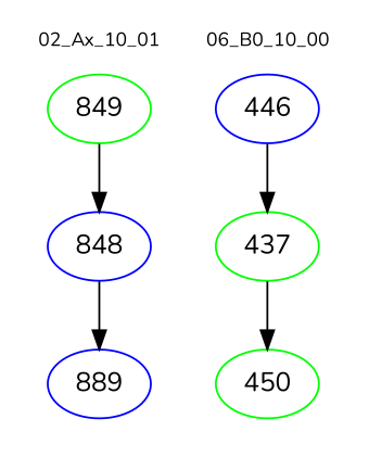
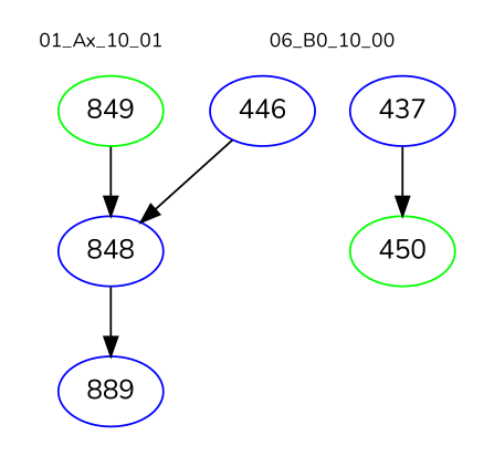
  digraph {
    fontname=Nunito
    node [color=blue fontname=Nunito]
    edge [color=black fontname=Nunito]
    n1 [color=green label=849]
    n2 [label=848]
    n3 [label=889]
    n4 [label=446]
-   n5 [color=green label=437]
+   n5 [label=437]
    n6 [color=green label=450]
    subgraph cluster_1 {
      color=white
      fontsize=10
-     label="02_Ax_10_01"
+     label="01_Ax_10_01"
      n1
      n2
      n3
    }
    subgraph cluster_2 {
      color=white
      fontsize=10
      label="06_B0_10_00"
      n4
      n5
      n6
    }
    n1 -> n2
    n2 -> n3
-   n4 -> n5
+   n4 -> n2
    n5 -> n6
  }
